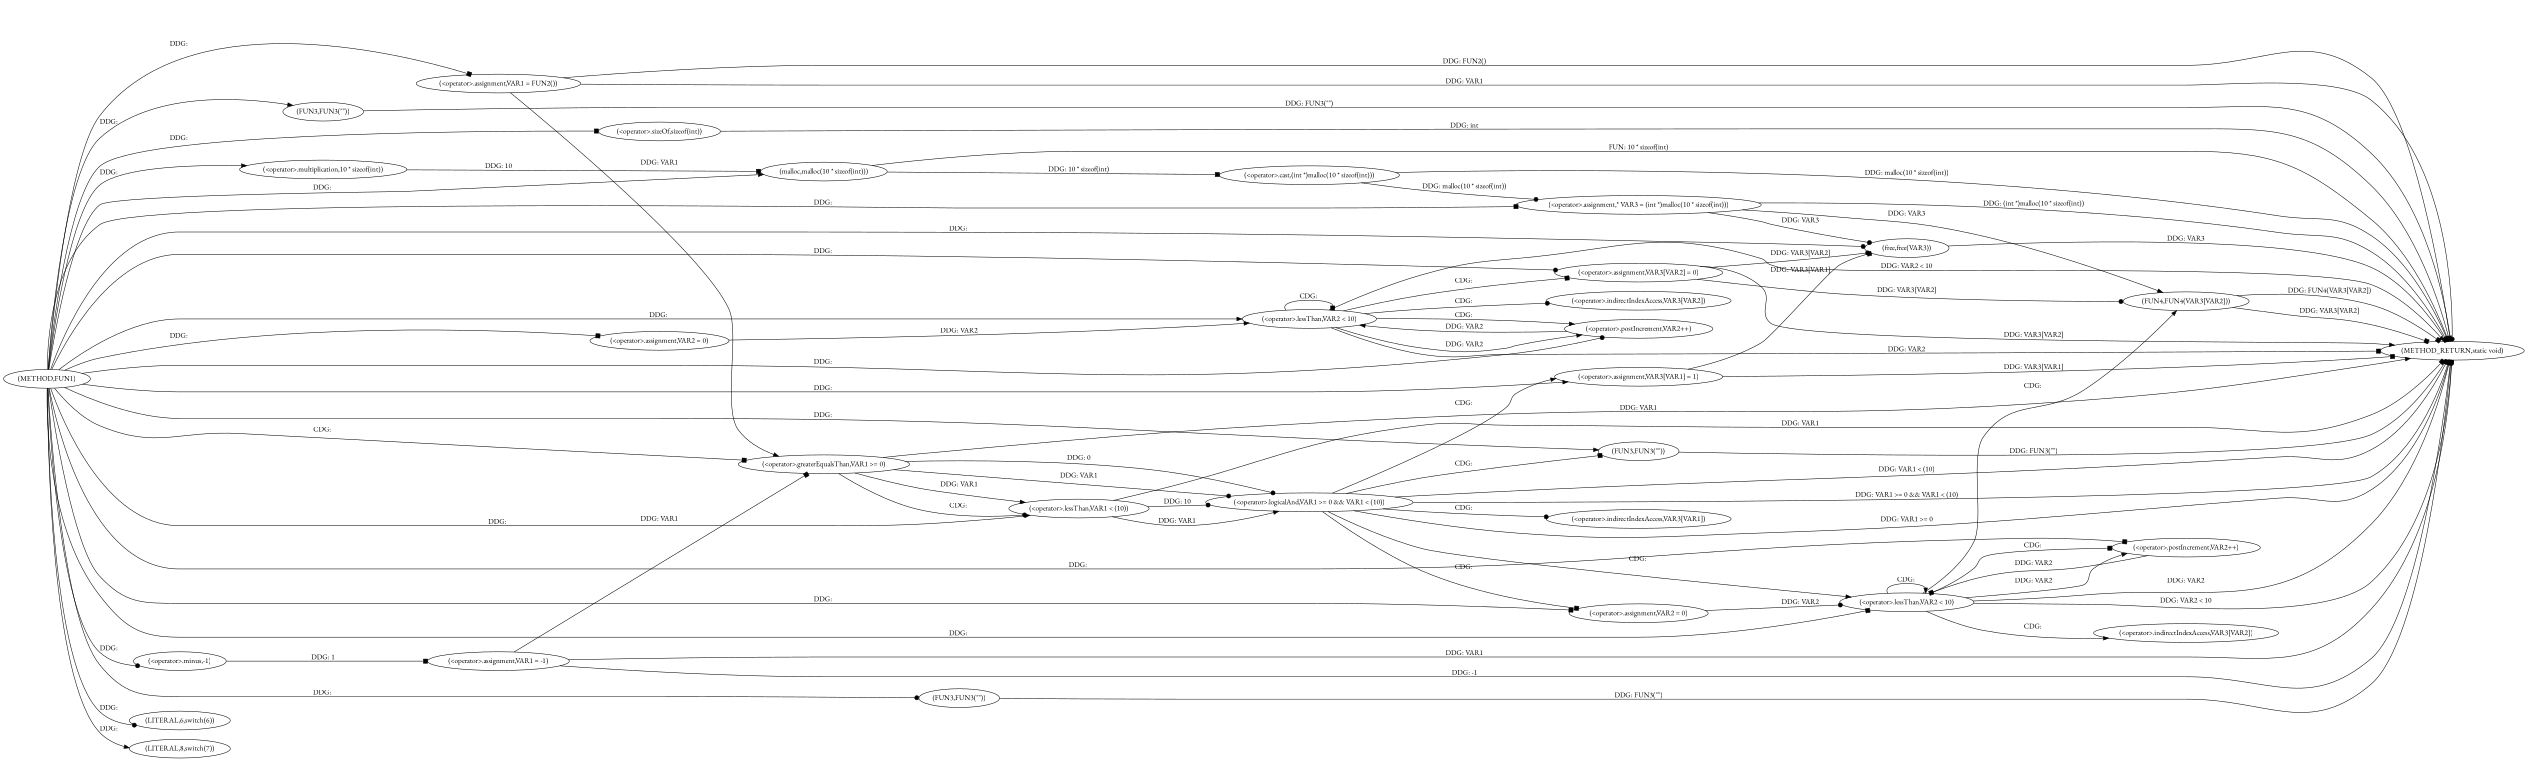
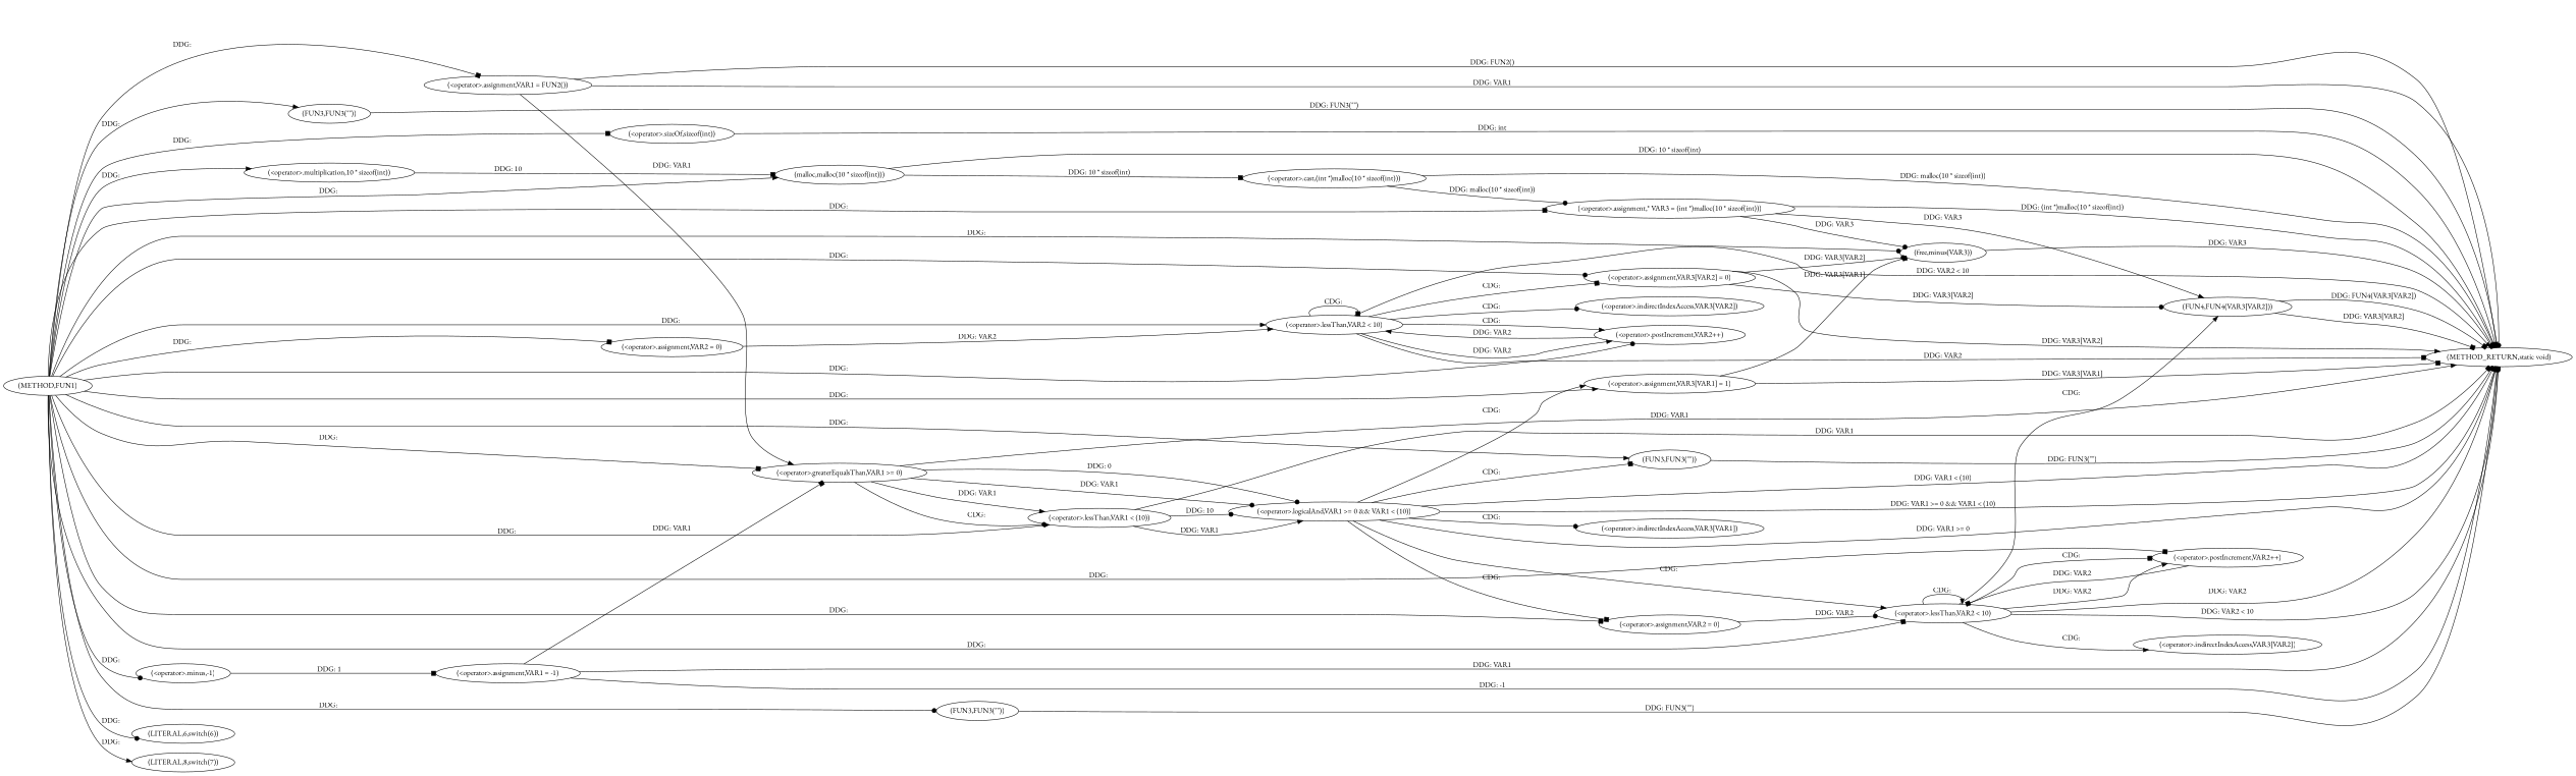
  digraph {
    fontname="EB Garamond"
    rankdir=LR
    node [fontname="EB Garamond"]
    edge [arrowhead=box fontname="EB Garamond"]
    n1 [label="(METHOD,FUN1)"]
    n2 [label="(<operator>.minus,-1)"]
    n3 [label="(LITERAL,6,switch(6))"]
    n4 [label="(<operator>.assignment,VAR1 = FUN2())"]
    n5 [label="(FUN3,FUN3(\"\"))"]
    n6 [label="(LITERAL,8,switch(7))"]
    n7 [label="(<operator>.assignment,* VAR3 = (int *)malloc(10 * sizeof(int)))"]
    n8 [label="(<operator>.multiplication,10 * sizeof(int))"]
    n9 [label="(<operator>.sizeOf,sizeof(int))"]
    n10 [label="(<operator>.assignment,VAR2 = 0)"]
    n11 [label="(<operator>.lessThan,VAR2 < 10)"]
    n12 [label="(<operator>.postIncrement,VAR2++)"]
    n13 [label="(<operator>.assignment,VAR3[VAR2] = 0)"]
    n14 [label="(<operator>.greaterEqualsThan,VAR1 >= 0)"]
    n15 [label="(<operator>.lessThan,VAR1 < (10))"]
    n16 [label="(<operator>.assignment,VAR3[VAR1] = 1)"]
    n17 [label="(<operator>.assignment,VAR2 = 0)"]
    n18 [label="(<operator>.lessThan,VAR2 < 10)"]
    n19 [label="(<operator>.postIncrement,VAR2++)"]
    n20 [label="(FUN3,FUN3(\"\"))"]
-   n21 [label="(free,free(VAR3))"]
+   n21 [label="(free,minus(VAR3))"]
    n22 [label="(FUN3,FUN3(\"\"))"]
    n23 [label="(malloc,malloc(10 * sizeof(int)))"]
    n24 [label="(<operator>.assignment,VAR1 = -1)"]
    n25 [label="(METHOD_RETURN,static void)"]
    n26 [label="(FUN4,FUN4(VAR3[VAR2]))"]
    n27 [label="(<operator>.indirectIndexAccess,VAR3[VAR2])"]
    n28 [label="(<operator>.logicalAnd,VAR1 >= 0 && VAR1 < (10))"]
    n29 [label="(<operator>.indirectIndexAccess,VAR3[VAR2])"]
    n30 [label="(<operator>.cast,(int *)malloc(10 * sizeof(int)))"]
    n31 [label="(<operator>.indirectIndexAccess,VAR3[VAR1])"]
    n1 -> n2 [arrowhead=dot label="DDG: "]
    n1 -> n3 [arrowhead=dot label="DDG: "]
    n1 -> n4 [label="DDG: "]
    n1 -> n5 [arrowhead=normal label="DDG: "]
    n1 -> n6 [arrowhead=normal label="DDG: "]
    n1 -> n7 [label="DDG: "]
    n1 -> n8 [arrowhead=normal label="DDG: "]
    n1 -> n9 [label="DDG: "]
    n1 -> n10 [label="DDG: "]
    n1 -> n11 [arrowhead=normal label="DDG: "]
    n1 -> n12 [arrowhead=dot label="DDG: "]
    n1 -> n13 [arrowhead=dot label="DDG: "]
-   n1 -> n14 [label="CDG: "]
+   n1 -> n14 [label="DDG: "]
    n1 -> n15 [arrowhead=normal label="DDG: "]
    n1 -> n16 [arrowhead=normal label="DDG: "]
    n1 -> n17 [label="DDG: "]
    n1 -> n18 [label="DDG: "]
    n1 -> n19 [label="DDG: "]
    n1 -> n20 [arrowhead=normal label="DDG: "]
    n1 -> n21 [arrowhead=dot label="DDG: "]
    n1 -> n22 [arrowhead=dot label="DDG: "]
    n1 -> n23 [arrowhead=normal label="DDG: "]
    n2 -> n24 [label="DDG: 1"]
    n4 -> n14 [arrowhead=normal label="DDG: VAR1"]
    n4 -> n25 [arrowhead=normal label="DDG: FUN2()"]
    n4 -> n25 [arrowhead=dot label="DDG: VAR1"]
    n5 -> n25 [arrowhead=dot label="DDG: FUN3(\"\")"]
    n7 -> n21 [arrowhead=dot label="DDG: VAR3"]
    n7 -> n25 [label="DDG: (int *)malloc(10 * sizeof(int))"]
    n7 -> n26 [arrowhead=normal label="DDG: VAR3"]
    n8 -> n23 [label="DDG: 10"]
    n9 -> n25 [arrowhead=dot label="DDG: int"]
    n10 -> n11 [arrowhead=normal label="DDG: VAR2"]
    n11 -> n11 [label="CDG: "]
    n11 -> n12 [arrowhead=normal label="DDG: VAR2"]
    n11 -> n12 [arrowhead=normal label="CDG: "]
    n11 -> n13 [label="CDG: "]
    n11 -> n25 [arrowhead=normal label="DDG: VAR2 < 10"]
    n11 -> n25 [label="DDG: VAR2"]
    n11 -> n27 [arrowhead=dot label="CDG: "]
    n12 -> n11 [arrowhead=normal label="DDG: VAR2"]
    n13 -> n21 [arrowhead=dot label="DDG: VAR3[VAR2]"]
    n13 -> n25 [arrowhead=normal label="DDG: VAR3[VAR2]"]
    n13 -> n26 [arrowhead=dot label="DDG: VAR3[VAR2]"]
    n14 -> n15 [arrowhead=normal label="DDG: VAR1"]
    n14 -> n15 [arrowhead=dot label="CDG: "]
    n14 -> n25 [arrowhead=normal label="DDG: VAR1"]
    n14 -> n28 [arrowhead=dot label="DDG: VAR1"]
    n14 -> n28 [arrowhead=dot label="DDG: 0"]
    n15 -> n25 [label="DDG: VAR1"]
    n15 -> n28 [arrowhead=normal label="DDG: VAR1"]
    n15 -> n28 [arrowhead=dot label="DDG: 10"]
    n16 -> n21 [label="DDG: VAR3[VAR1]"]
    n16 -> n25 [label="DDG: VAR3[VAR1]"]
    n17 -> n18 [arrowhead=dot label="DDG: VAR2"]
    n18 -> n18 [arrowhead=normal label="CDG: "]
    n18 -> n19 [arrowhead=normal label="DDG: VAR2"]
    n18 -> n19 [label="CDG: "]
    n18 -> n25 [label="DDG: VAR2"]
    n18 -> n25 [label="DDG: VAR2 < 10"]
    n18 -> n26 [arrowhead=normal label="CDG: "]
    n18 -> n29 [arrowhead=normal label="CDG: "]
    n19 -> n18 [label="DDG: VAR2"]
    n20 -> n25 [arrowhead=dot label="DDG: FUN3(\"\")"]
    n21 -> n25 [label="DDG: VAR3"]
    n22 -> n25 [arrowhead=normal label="DDG: FUN3(\"\")"]
-   n23 -> n25 [label="FUN: 10 * sizeof(int)"]
+   n23 -> n25 [label="DDG: 10 * sizeof(int)"]
    n23 -> n30 [label="DDG: 10 * sizeof(int)"]
    n24 -> n14 [label="DDG: VAR1"]
    n24 -> n25 [arrowhead=dot label="DDG: VAR1"]
    n24 -> n25 [label="DDG: -1"]
    n26 -> n25 [label="DDG: FUN4(VAR3[VAR2])"]
    n26 -> n25 [label="DDG: VAR3[VAR2]"]
    n28 -> n16 [arrowhead=normal label="CDG: "]
    n28 -> n17 [label="CDG: "]
    n28 -> n18 [arrowhead=normal label="CDG: "]
    n28 -> n20 [label="CDG: "]
    n28 -> n25 [arrowhead=dot label="DDG: VAR1 >= 0 && VAR1 < (10)"]
    n28 -> n25 [arrowhead=dot label="DDG: VAR1 >= 0"]
    n28 -> n25 [label="DDG: VAR1 < (10)"]
    n28 -> n31 [arrowhead=dot label="CDG: "]
    n30 -> n7 [arrowhead=dot label="DDG: malloc(10 * sizeof(int))"]
    n30 -> n25 [arrowhead=normal label="DDG: malloc(10 * sizeof(int))"]
  }
